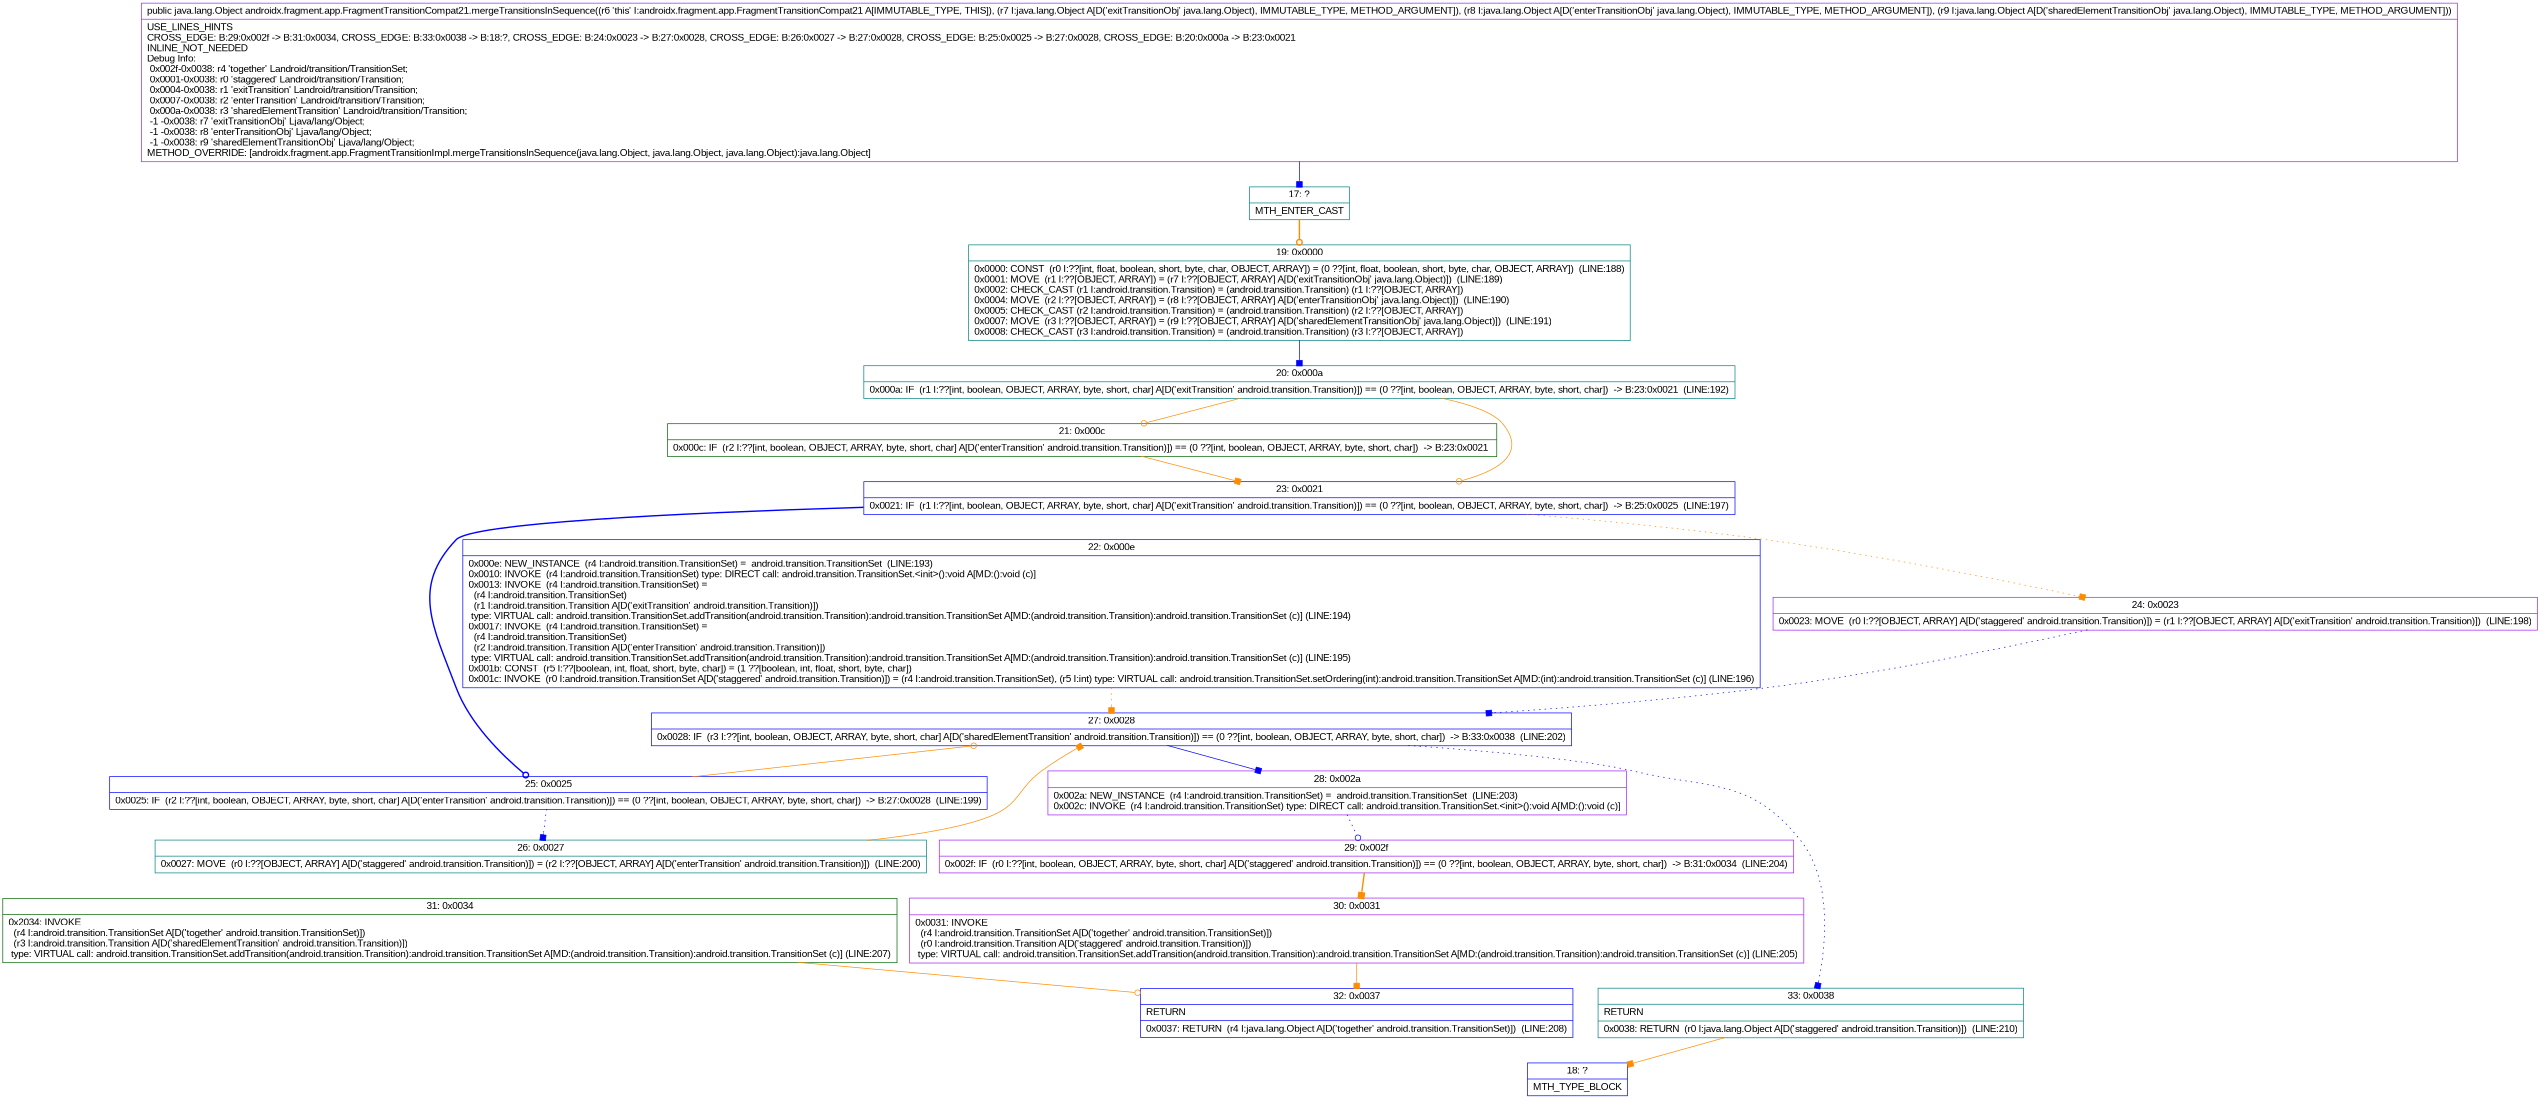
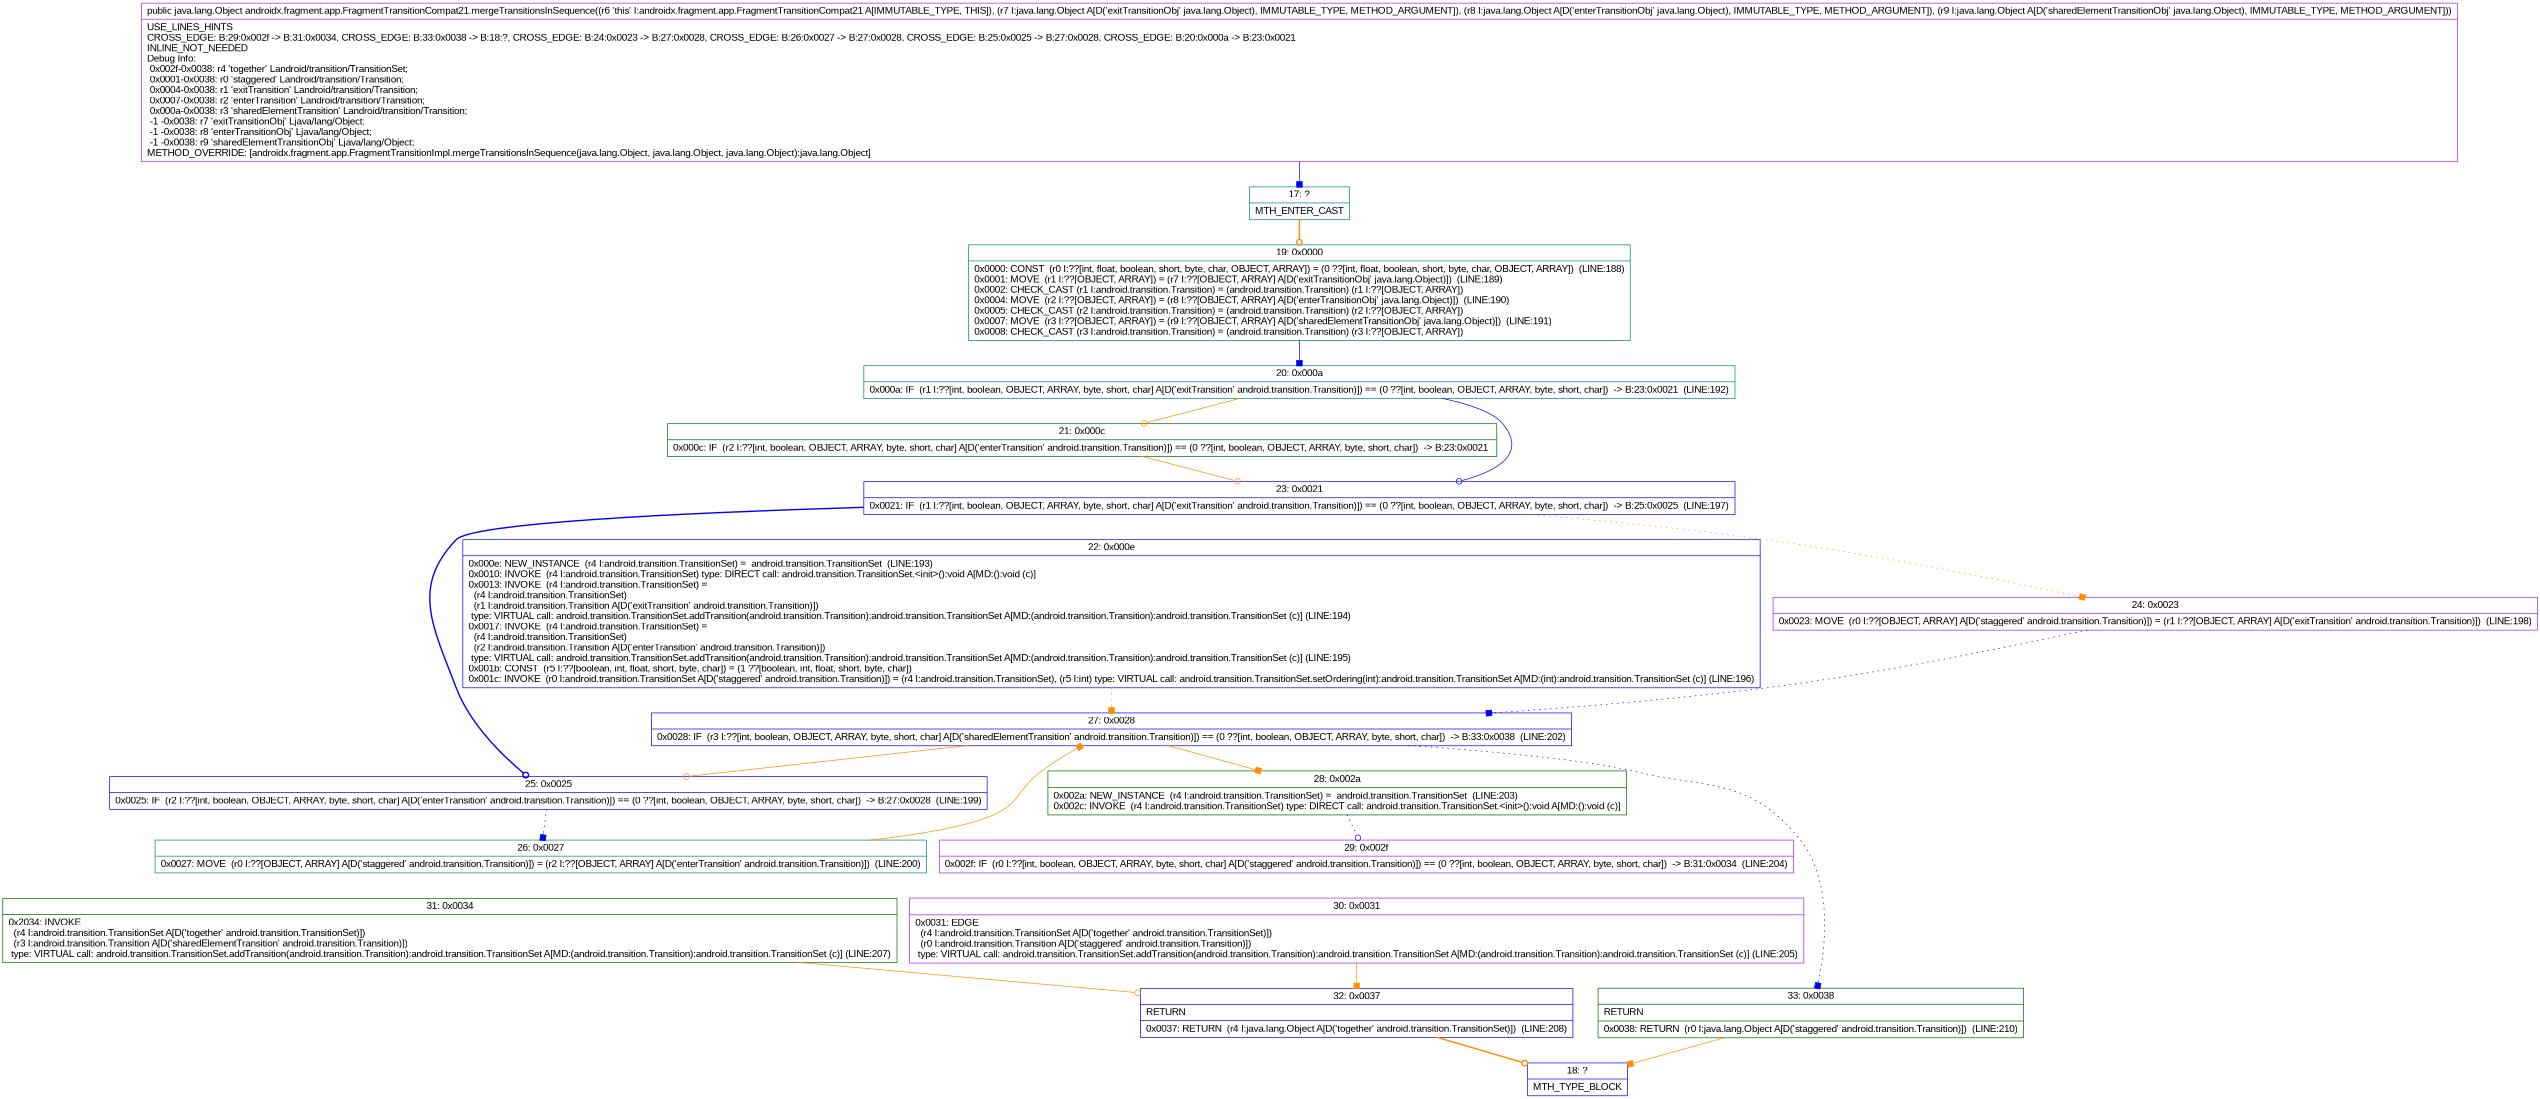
  digraph {
    fontname="Liberation Sans"
    node [color=blue fontname="Liberation Sans" shape=record]
    edge [arrowhead=box color=darkorange fontname="Liberation Sans" style=solid]
    n1 [color=teal label="{17\:\ ?|MTH_ENTER_CAST\l}"]
    n2 [color=teal label="{19\:\ 0x0000|0x0000: CONST  (r0 I:??[int, float, boolean, short, byte, char, OBJECT, ARRAY]) = (0 ??[int, float, boolean, short, byte, char, OBJECT, ARRAY])  (LINE:188)\l0x0001: MOVE  (r1 I:??[OBJECT, ARRAY]) = (r7 I:??[OBJECT, ARRAY] A[D('exitTransitionObj' java.lang.Object)])  (LINE:189)\l0x0002: CHECK_CAST (r1 I:android.transition.Transition) = (android.transition.Transition) (r1 I:??[OBJECT, ARRAY]) \l0x0004: MOVE  (r2 I:??[OBJECT, ARRAY]) = (r8 I:??[OBJECT, ARRAY] A[D('enterTransitionObj' java.lang.Object)])  (LINE:190)\l0x0005: CHECK_CAST (r2 I:android.transition.Transition) = (android.transition.Transition) (r2 I:??[OBJECT, ARRAY]) \l0x0007: MOVE  (r3 I:??[OBJECT, ARRAY]) = (r9 I:??[OBJECT, ARRAY] A[D('sharedElementTransitionObj' java.lang.Object)])  (LINE:191)\l0x0008: CHECK_CAST (r3 I:android.transition.Transition) = (android.transition.Transition) (r3 I:??[OBJECT, ARRAY]) \l}"]
    n3 [color=teal label="{20\:\ 0x000a|0x000a: IF  (r1 I:??[int, boolean, OBJECT, ARRAY, byte, short, char] A[D('exitTransition' android.transition.Transition)]) == (0 ??[int, boolean, OBJECT, ARRAY, byte, short, char])  \-\> B:23:0x0021  (LINE:192)\l}"]
    n4 [color=darkgreen label="{21\:\ 0x000c|0x000c: IF  (r2 I:??[int, boolean, OBJECT, ARRAY, byte, short, char] A[D('enterTransition' android.transition.Transition)]) == (0 ??[int, boolean, OBJECT, ARRAY, byte, short, char])  \-\> B:23:0x0021 \l}"]
    n5 [label="{23\:\ 0x0021|0x0021: IF  (r1 I:??[int, boolean, OBJECT, ARRAY, byte, short, char] A[D('exitTransition' android.transition.Transition)]) == (0 ??[int, boolean, OBJECT, ARRAY, byte, short, char])  \-\> B:25:0x0025  (LINE:197)\l}"]
    n6 [color=purple label="{24\:\ 0x0023|0x0023: MOVE  (r0 I:??[OBJECT, ARRAY] A[D('staggered' android.transition.Transition)]) = (r1 I:??[OBJECT, ARRAY] A[D('exitTransition' android.transition.Transition)])  (LINE:198)\l}"]
    n7 [label="{25\:\ 0x0025|0x0025: IF  (r2 I:??[int, boolean, OBJECT, ARRAY, byte, short, char] A[D('enterTransition' android.transition.Transition)]) == (0 ??[int, boolean, OBJECT, ARRAY, byte, short, char])  \-\> B:27:0x0028  (LINE:199)\l}"]
    n8 [label="{22\:\ 0x000e|0x000e: NEW_INSTANCE  (r4 I:android.transition.TransitionSet) =  android.transition.TransitionSet  (LINE:193)\l0x0010: INVOKE  (r4 I:android.transition.TransitionSet) type: DIRECT call: android.transition.TransitionSet.\<init\>():void A[MD:():void (c)]\l0x0013: INVOKE  (r4 I:android.transition.TransitionSet) = \l  (r4 I:android.transition.TransitionSet)\l  (r1 I:android.transition.Transition A[D('exitTransition' android.transition.Transition)])\l type: VIRTUAL call: android.transition.TransitionSet.addTransition(android.transition.Transition):android.transition.TransitionSet A[MD:(android.transition.Transition):android.transition.TransitionSet (c)] (LINE:194)\l0x0017: INVOKE  (r4 I:android.transition.TransitionSet) = \l  (r4 I:android.transition.TransitionSet)\l  (r2 I:android.transition.Transition A[D('enterTransition' android.transition.Transition)])\l type: VIRTUAL call: android.transition.TransitionSet.addTransition(android.transition.Transition):android.transition.TransitionSet A[MD:(android.transition.Transition):android.transition.TransitionSet (c)] (LINE:195)\l0x001b: CONST  (r5 I:??[boolean, int, float, short, byte, char]) = (1 ??[boolean, int, float, short, byte, char]) \l0x001c: INVOKE  (r0 I:android.transition.TransitionSet A[D('staggered' android.transition.Transition)]) = (r4 I:android.transition.TransitionSet), (r5 I:int) type: VIRTUAL call: android.transition.TransitionSet.setOrdering(int):android.transition.TransitionSet A[MD:(int):android.transition.TransitionSet (c)] (LINE:196)\l}"]
    n9 [label="{27\:\ 0x0028|0x0028: IF  (r3 I:??[int, boolean, OBJECT, ARRAY, byte, short, char] A[D('sharedElementTransition' android.transition.Transition)]) == (0 ??[int, boolean, OBJECT, ARRAY, byte, short, char])  \-\> B:33:0x0038  (LINE:202)\l}"]
-   n10 [color=purple label="{28\:\ 0x002a|0x002a: NEW_INSTANCE  (r4 I:android.transition.TransitionSet) =  android.transition.TransitionSet  (LINE:203)\l0x002c: INVOKE  (r4 I:android.transition.TransitionSet) type: DIRECT call: android.transition.TransitionSet.\<init\>():void A[MD:():void (c)]\l}"]
-   n11 [color=teal label="{33\:\ 0x0038|RETURN\l|0x0038: RETURN  (r0 I:java.lang.Object A[D('staggered' android.transition.Transition)])  (LINE:210)\l}"]
+   n10 [color=darkgreen label="{28\:\ 0x002a|0x002a: NEW_INSTANCE  (r4 I:android.transition.TransitionSet) =  android.transition.TransitionSet  (LINE:203)\l0x002c: INVOKE  (r4 I:android.transition.TransitionSet) type: DIRECT call: android.transition.TransitionSet.\<init\>():void A[MD:():void (c)]\l}"]
+   n11 [color=darkgreen label="{33\:\ 0x0038|RETURN\l|0x0038: RETURN  (r0 I:java.lang.Object A[D('staggered' android.transition.Transition)])  (LINE:210)\l}"]
    n12 [color=purple label="{29\:\ 0x002f|0x002f: IF  (r0 I:??[int, boolean, OBJECT, ARRAY, byte, short, char] A[D('staggered' android.transition.Transition)]) == (0 ??[int, boolean, OBJECT, ARRAY, byte, short, char])  \-\> B:31:0x0034  (LINE:204)\l}"]
    n13 [label="{18\:\ ?|MTH_TYPE_BLOCK\l}"]
-   n14 [color=purple label="{30\:\ 0x0031|0x0031: INVOKE  \l  (r4 I:android.transition.TransitionSet A[D('together' android.transition.TransitionSet)])\l  (r0 I:android.transition.Transition A[D('staggered' android.transition.Transition)])\l type: VIRTUAL call: android.transition.TransitionSet.addTransition(android.transition.Transition):android.transition.TransitionSet A[MD:(android.transition.Transition):android.transition.TransitionSet (c)] (LINE:205)\l}"]
+   n14 [color=purple label="{30\:\ 0x0031|0x0031: EDGE  \l  (r4 I:android.transition.TransitionSet A[D('together' android.transition.TransitionSet)])\l  (r0 I:android.transition.Transition A[D('staggered' android.transition.Transition)])\l type: VIRTUAL call: android.transition.TransitionSet.addTransition(android.transition.Transition):android.transition.TransitionSet A[MD:(android.transition.Transition):android.transition.TransitionSet (c)] (LINE:205)\l}"]
    n15 [label="{32\:\ 0x0037|RETURN\l|0x0037: RETURN  (r4 I:java.lang.Object A[D('together' android.transition.TransitionSet)])  (LINE:208)\l}"]
    n16 [color=darkgreen label="{31\:\ 0x0034|0x2034: INVOKE  \l  (r4 I:android.transition.TransitionSet A[D('together' android.transition.TransitionSet)])\l  (r3 I:android.transition.Transition A[D('sharedElementTransition' android.transition.Transition)])\l type: VIRTUAL call: android.transition.TransitionSet.addTransition(android.transition.Transition):android.transition.TransitionSet A[MD:(android.transition.Transition):android.transition.TransitionSet (c)] (LINE:207)\l}"]
    n17 [color=teal label="{26\:\ 0x0027|0x0027: MOVE  (r0 I:??[OBJECT, ARRAY] A[D('staggered' android.transition.Transition)]) = (r2 I:??[OBJECT, ARRAY] A[D('enterTransition' android.transition.Transition)])  (LINE:200)\l}"]
    n18 [color=purple label="{public java.lang.Object androidx.fragment.app.FragmentTransitionCompat21.mergeTransitionsInSequence((r6 'this' I:androidx.fragment.app.FragmentTransitionCompat21 A[IMMUTABLE_TYPE, THIS]), (r7 I:java.lang.Object A[D('exitTransitionObj' java.lang.Object), IMMUTABLE_TYPE, METHOD_ARGUMENT]), (r8 I:java.lang.Object A[D('enterTransitionObj' java.lang.Object), IMMUTABLE_TYPE, METHOD_ARGUMENT]), (r9 I:java.lang.Object A[D('sharedElementTransitionObj' java.lang.Object), IMMUTABLE_TYPE, METHOD_ARGUMENT]))  | USE_LINES_HINTS\lCROSS_EDGE: B:29:0x002f \-\> B:31:0x0034, CROSS_EDGE: B:33:0x0038 \-\> B:18:?, CROSS_EDGE: B:24:0x0023 \-\> B:27:0x0028, CROSS_EDGE: B:26:0x0027 \-\> B:27:0x0028, CROSS_EDGE: B:25:0x0025 \-\> B:27:0x0028, CROSS_EDGE: B:20:0x000a \-\> B:23:0x0021\lINLINE_NOT_NEEDED\lDebug Info:\l  0x002f\-0x0038: r4 'together' Landroid\/transition\/TransitionSet;\l  0x0001\-0x0038: r0 'staggered' Landroid\/transition\/Transition;\l  0x0004\-0x0038: r1 'exitTransition' Landroid\/transition\/Transition;\l  0x0007\-0x0038: r2 'enterTransition' Landroid\/transition\/Transition;\l  0x000a\-0x0038: r3 'sharedElementTransition' Landroid\/transition\/Transition;\l  \-1 \-0x0038: r7 'exitTransitionObj' Ljava\/lang\/Object;\l  \-1 \-0x0038: r8 'enterTransitionObj' Ljava\/lang\/Object;\l  \-1 \-0x0038: r9 'sharedElementTransitionObj' Ljava\/lang\/Object;\lMETHOD_OVERRIDE: [androidx.fragment.app.FragmentTransitionImpl.mergeTransitionsInSequence(java.lang.Object, java.lang.Object, java.lang.Object):java.lang.Object]\l}"]
    n1 -> n2 [arrowhead=odot style=bold]
    n2 -> n3 [color=blue]
    n3 -> n4 [arrowhead=odot]
-   n3 -> n5 [arrowhead=odot]
-   n4 -> n5
+   n3 -> n5 [arrowhead=odot color=blue]
+   n4 -> n5 [arrowhead=odot]
    n5 -> n6 [style=dotted]
    n5 -> n7 [arrowhead=odot color=blue style=bold]
    n6 -> n9 [color=blue style=dotted]
-   n7 -> n9 [arrowhead=odot]
+   n9 -> n7 [arrowhead=odot]
    n7 -> n17 [color=blue style=dotted]
    n8 -> n9 [style=dotted]
-   n9 -> n10 [color=blue]
+   n9 -> n10
    n9 -> n11 [color=blue style=dotted]
    n10 -> n12 [arrowhead=odot color=blue style=dotted]
    n11 -> n13
-   n12 -> n14 [style=bold]
    n14 -> n15
+   n15 -> n13 [arrowhead=odot style=bold]
    n16 -> n15 [arrowhead=odot]
    n17 -> n9
    n18 -> n1 [color=blue]
  }
